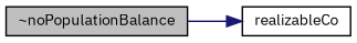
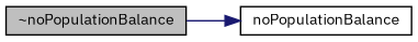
  digraph {
    rankdir=LR
    fontname="IBM Plex Sans"
    node [color=black fontname="IBM Plex Sans" fontsize=10 shape=record]
    n1 [fillcolor=grey75 fontcolor=black height=0.2 label="~noPopulationBalance" style=filled width=0.4]
-   n2 [height=0.2 label=realizableCo width=0.4]
+   n2 [height=0.2 label=noPopulationBalance width=0.4]
    n1 -> n2 [color=midnightblue fontname="IBM Plex Sans" fontsize=10 labelfontname=Helvetica labelfontsize=10 style=solid]
  }
